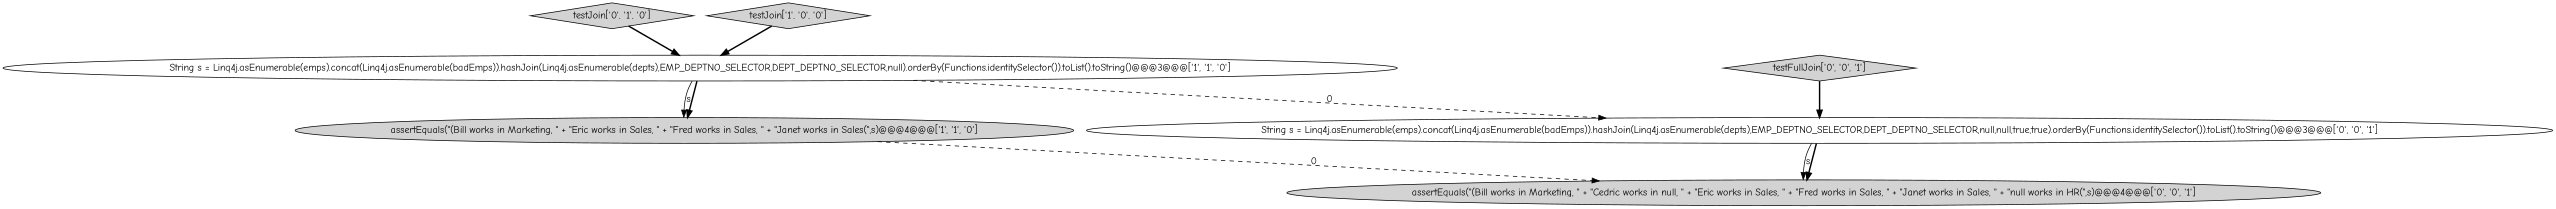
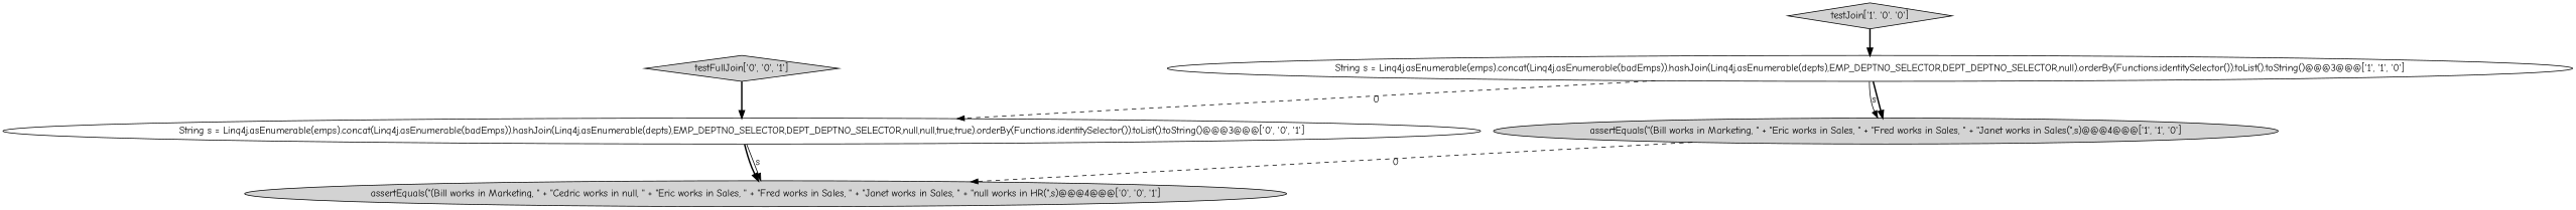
  digraph {
    fontname="Comic Neue"
    node [fillcolor=lightgray shape=ellipse style=filled fontname="Comic Neue"]
    edge [style=bold fontname="Comic Neue"]
-   n1 [label="testJoin['0', '1', '0']" shape=diamond]
    n2 [fillcolor=white label="String s = Linq4j.asEnumerable(emps).concat(Linq4j.asEnumerable(badEmps)).hashJoin(Linq4j.asEnumerable(depts),EMP_DEPTNO_SELECTOR,DEPT_DEPTNO_SELECTOR,null).orderBy(Functions.identitySelector()).toList().toString()@@@3@@@['1', '1', '0']"]
    n3 [label="testFullJoin['0', '0', '1']" shape=diamond]
    n4 [fillcolor=white label="String s = Linq4j.asEnumerable(emps).concat(Linq4j.asEnumerable(badEmps)).hashJoin(Linq4j.asEnumerable(depts),EMP_DEPTNO_SELECTOR,DEPT_DEPTNO_SELECTOR,null,null,true,true).orderBy(Functions.identitySelector()).toList().toString()@@@3@@@['0', '0', '1']"]
    n5 [label="testJoin['1', '0', '0']" shape=diamond]
    n6 [label="assertEquals(\"(Bill works in Marketing, \" + \"Cedric works in null, \" + \"Eric works in Sales, \" + \"Fred works in Sales, \" + \"Janet works in Sales, \" + \"null works in HR(\",s)@@@4@@@['0', '0', '1']"]
    n7 [label="assertEquals(\"(Bill works in Marketing, \" + \"Eric works in Sales, \" + \"Fred works in Sales, \" + \"Janet works in Sales(\",s)@@@4@@@['1', '1', '0']"]
-   n1 -> n2
    n2 -> n4 [label=0 style=dashed]
    n2 -> n7 [label=s style=solid]
    n2 -> n7
    n3 -> n4
    n4 -> n6
    n4 -> n6 [label=s style=solid]
    n5 -> n2
    n7 -> n6 [label=0 style=dashed]
  }
